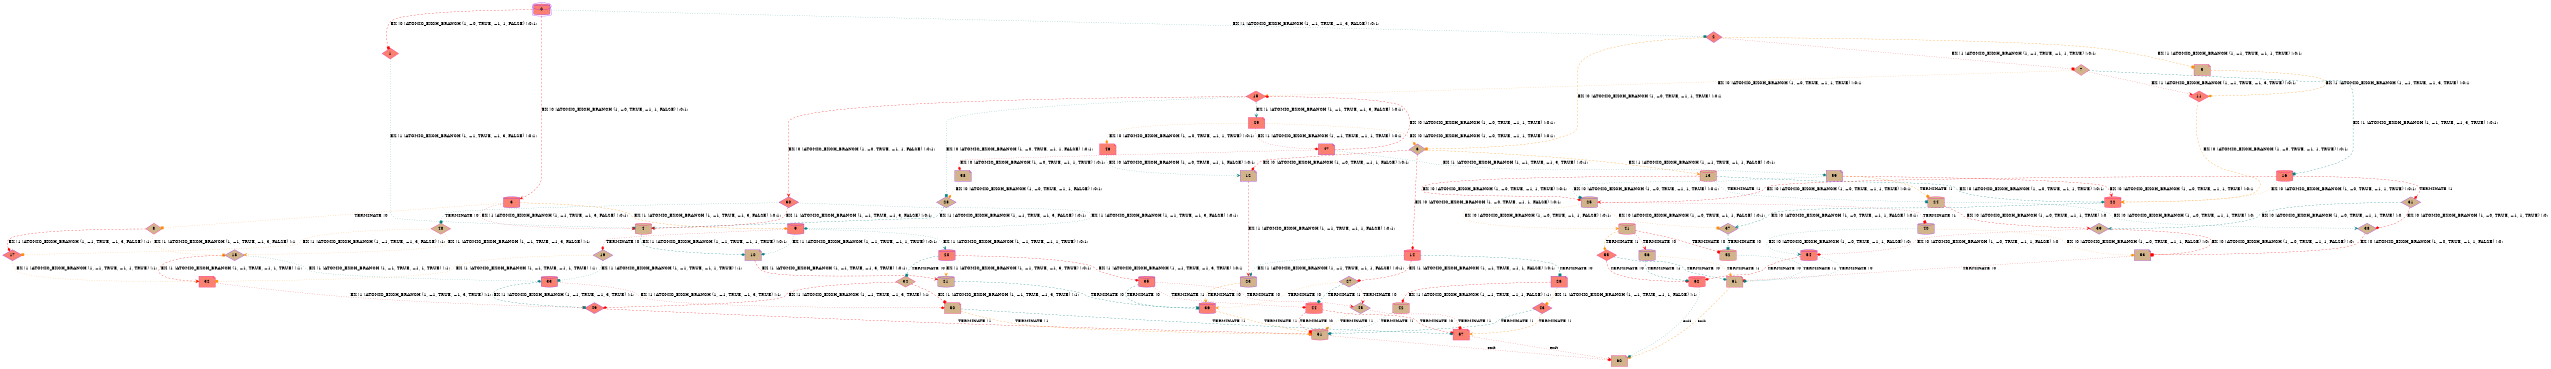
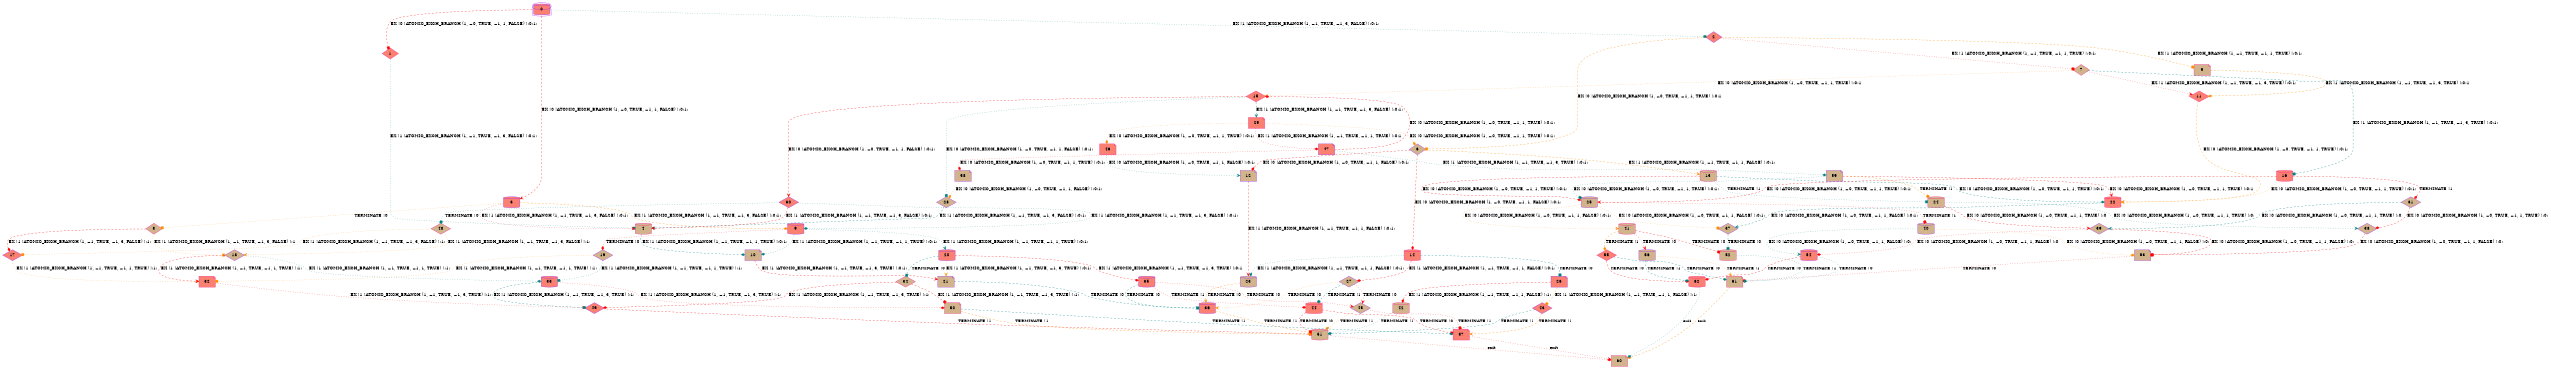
  digraph {
    node [color=purple fillcolor=tan shape=cylinder style=filled]
    edge [arrowhead=diamond color=red style=dashed]
    0 [fillcolor=salmon peripheries=2]
    1 [color=deeppink fillcolor=salmon shape=diamond]
    2 [fillcolor=salmon shape=diamond]
    3 [fillcolor=salmon]
    4 [color=deeppink]
    5 [color=deeppink shape=note]
    6 [shape=diamond]
    7 [color=deeppink shape=diamond]
    8 [color=deeppink shape=diamond]
    9 [fillcolor=salmon]
    10 [shape=note]
    11 [color=deeppink fillcolor=salmon shape=diamond]
    12 [shape=note]
    13 [color=deeppink]
    14 [color=deeppink fillcolor=salmon]
    15 [color=deeppink fillcolor=salmon shape=diamond]
    16 [color=deeppink fillcolor=salmon]
    17 [fillcolor=salmon shape=diamond]
    18 [shape=diamond]
    19 [shape=diamond]
    20 [fillcolor=salmon]
-   21
+   21 [shape=note]
    22 [color=deeppink fillcolor=salmon]
    23
    24 [color=deeppink]
    25
    26 [fillcolor=salmon shape=note]
    27 [shape=diamond]
    28 [shape=diamond]
    29 [color=deeppink fillcolor=salmon shape=note]
    30 [fillcolor=salmon shape=diamond]
    31 [shape=diamond]
    32 [color=deeppink fillcolor=salmon shape=note]
    33 [fillcolor=salmon]
    34 [color=deeppink shape=diamond]
    35 [fillcolor=salmon]
    36 [fillcolor=salmon]
    37 [shape=diamond]
    38 [shape=diamond]
    39 [shape=diamond]
    40
    41 [color=deeppink]
    42 [color=deeppink]
    43 [fillcolor=salmon shape=diamond]
    44 [color=deeppink fillcolor=salmon]
    45 [shape=diamond]
    46 [color=deeppink fillcolor=salmon shape=note]
    47 [fillcolor=salmon shape=note]
    48 [color=deeppink shape=diamond]
    49 [fillcolor=salmon shape=diamond]
    50 [color=deeppink shape=note]
    51 [color=deeppink]
    52 [color=deeppink]
    53 [shape=note]
    54 [fillcolor=salmon]
    55 [color=deeppink fillcolor=salmon shape=diamond]
    56
    57 [color=deeppink fillcolor=salmon shape=note]
    58 [shape=note]
    59 [shape=note]
    60 [color=deeppink shape=note]
    61 [color=deeppink shape=note]
    62 [color=deeppink fillcolor=salmon]
    0 -> 1 [arrowhead=box label="EX !0 !ATOMIC_EXCH_BRANCH (1, +0, TRUE, +1, 1, FALSE) !:0:1:"]
    0 -> 2 [arrowhead=box color=teal label="EX !1 !ATOMIC_EXCH_BRANCH (1, +1, TRUE, +1, 3, FALSE) !:0:1:" style=dotted]
    0 -> 3 [arrowhead=vee label="EX !0 !ATOMIC_EXCH_BRANCH (1, +0, TRUE, +1, 1, FALSE) !:0:1:"]
    1 -> 4 [arrowhead=box color=teal label="EX !1 !ATOMIC_EXCH_BRANCH (1, +1, TRUE, +1, 3, FALSE) !:0:1:" style=dotted]
    2 -> 5 [arrowhead=box color=darkorange label="EX !1 !ATOMIC_EXCH_BRANCH (1, +1, TRUE, +1, 1, TRUE) !:0:1:"]
    2 -> 6 [arrowhead=box color=darkorange label="EX !0 !ATOMIC_EXCH_BRANCH (1, +0, TRUE, +1, 1, TRUE) !:0:1:"]
    2 -> 7 [arrowhead=box label="EX !1 !ATOMIC_EXCH_BRANCH (1, +1, TRUE, +1, 1, TRUE) !:0:1:" style=dotted]
    3 -> 4 [arrowhead=vee label="EX !1 !ATOMIC_EXCH_BRANCH (1, +1, TRUE, +1, 3, FALSE) !:0:1:" style=dotted]
    3 -> 8 [arrowhead=box color=darkorange label="TERMINATE !0" style=dotted]
    3 -> 9 [color=darkorange label="EX !1 !ATOMIC_EXCH_BRANCH (1, +1, TRUE, +1, 3, FALSE) !:0:1:"]
    4 -> 10 [color=teal label="EX !1 !ATOMIC_EXCH_BRANCH (1, +1, TRUE, +1, 1, TRUE) !:0:1:"]
    5 -> 11 [color=darkorange label="EX !1 !ATOMIC_EXCH_BRANCH (1, +1, TRUE, +1, 3, TRUE) !:0:1:"]
    6 -> 12 [label="EX !0 !ATOMIC_EXCH_BRANCH (1, +0, TRUE, +1, 1, FALSE) !:0:1:"]
    6 -> 13 [arrowhead=vee color=darkorange label="EX !1 !ATOMIC_EXCH_BRANCH (1, +1, TRUE, +1, 1, FALSE) !:0:1:"]
    6 -> 14 [label="EX !0 !ATOMIC_EXCH_BRANCH (1, +0, TRUE, +1, 1, FALSE) !:0:1:"]
    7 -> 11 [arrowhead=vee label="EX !1 !ATOMIC_EXCH_BRANCH (1, +1, TRUE, +1, 3, TRUE) !:0:1:" style=dotted]
    7 -> 15 [arrowhead=vee color=darkorange label="EX !0 !ATOMIC_EXCH_BRANCH (1, +0, TRUE, +1, 1, TRUE) !:0:1:" style=dotted]
    7 -> 16 [arrowhead=box color=teal label="EX !1 !ATOMIC_EXCH_BRANCH (1, +1, TRUE, +1, 3, TRUE) !:0:1:"]
    8 -> 17 [label="EX !1 !ATOMIC_EXCH_BRANCH (1, +1, TRUE, +1, 3, FALSE) !:1:"]
    8 -> 18 [arrowhead=box color=darkorange label="EX !1 !ATOMIC_EXCH_BRANCH (1, +1, TRUE, +1, 3, FALSE) !:1:" style=dotted]
    9 -> 10 [color=teal label="EX !1 !ATOMIC_EXCH_BRANCH (1, +1, TRUE, +1, 1, TRUE) !:0:1:" style=dotted]
    9 -> 19 [label="TERMINATE !0" style=dotted]
    9 -> 20 [arrowhead=vee color=teal label="EX !1 !ATOMIC_EXCH_BRANCH (1, +1, TRUE, +1, 1, TRUE) !:0:1:" style=dotted]
    10 -> 21 [arrowhead=vee label="EX !1 !ATOMIC_EXCH_BRANCH (1, +1, TRUE, +1, 3, TRUE) !:0:1:"]
    11 -> 22 [arrowhead=vee color=darkorange label="EX !0 !ATOMIC_EXCH_BRANCH (1, +0, TRUE, +1, 1, TRUE) !:0:1:"]
    12 -> 23 [arrowhead=vee label="EX !1 !ATOMIC_EXCH_BRANCH (1, +1, TRUE, +1, 1, FALSE) !:0:1:"]
    13 -> 22 [color=teal label="EX !0 !ATOMIC_EXCH_BRANCH (1, +0, TRUE, +1, 1, TRUE) !:0:1:"]
    13 -> 24 [arrowhead=box color=teal label="TERMINATE !1" style=dotted]
    13 -> 25 [label="EX !0 !ATOMIC_EXCH_BRANCH (1, +0, TRUE, +1, 1, TRUE) !:0:1:"]
    14 -> 23 [color=teal label="EX !1 !ATOMIC_EXCH_BRANCH (1, +1, TRUE, +1, 1, FALSE) !:0:1:" style=dotted]
    14 -> 26 [arrowhead=box color=teal label="TERMINATE !0"]
    14 -> 27 [label="EX !1 !ATOMIC_EXCH_BRANCH (1, +1, TRUE, +1, 1, FALSE) !:0:1:"]
    15 -> 28 [arrowhead=box color=teal label="EX !0 !ATOMIC_EXCH_BRANCH (1, +0, TRUE, +1, 1, FALSE) !:0:1:" style=dotted]
    15 -> 29 [arrowhead=vee color=teal label="EX !1 !ATOMIC_EXCH_BRANCH (1, +1, TRUE, +1, 3, FALSE) !:0:1:"]
    15 -> 30 [arrowhead=vee label="EX !0 !ATOMIC_EXCH_BRANCH (1, +0, TRUE, +1, 1, FALSE) !:0:1:"]
    16 -> 22 [arrowhead=vee color=darkorange label="EX !0 !ATOMIC_EXCH_BRANCH (1, +0, TRUE, +1, 1, TRUE) !:0:1:" style=dotted]
    16 -> 25 [arrowhead=vee label="EX !0 !ATOMIC_EXCH_BRANCH (1, +0, TRUE, +1, 1, TRUE) !:0:1:"]
    16 -> 31 [label="TERMINATE !1"]
    17 -> 32 [arrowhead=vee color=darkorange label="EX !1 !ATOMIC_EXCH_BRANCH (1, +1, TRUE, +1, 1, TRUE) !:1:" style=dotted]
    18 -> 32 [arrowhead=vee label="EX !1 !ATOMIC_EXCH_BRANCH (1, +1, TRUE, +1, 1, TRUE) !:1:"]
    18 -> 33 [color=teal label="EX !1 !ATOMIC_EXCH_BRANCH (1, +1, TRUE, +1, 1, TRUE) !:1:" style=dotted]
    19 -> 32 [arrowhead=box color=darkorange label="EX !1 !ATOMIC_EXCH_BRANCH (1, +1, TRUE, +1, 1, TRUE) !:1:" style=dotted]
    19 -> 33 [arrowhead=box color=teal label="EX !1 !ATOMIC_EXCH_BRANCH (1, +1, TRUE, +1, 1, TRUE) !:1:" style=dotted]
    20 -> 21 [arrowhead=vee color=darkorange label="EX !1 !ATOMIC_EXCH_BRANCH (1, +1, TRUE, +1, 3, TRUE) !:0:1:" style=dotted]
    20 -> 34 [arrowhead=box color=teal label="TERMINATE !0"]
    20 -> 35 [label="EX !1 !ATOMIC_EXCH_BRANCH (1, +1, TRUE, +1, 3, TRUE) !:0:1:"]
    21 -> 36 [arrowhead=vee color=teal label="TERMINATE !0"]
    22 -> 37 [arrowhead=vee color=teal label="EX !0 !ATOMIC_EXCH_BRANCH (1, +0, TRUE, +1, 1, FALSE) !:0:1:"]
    23 -> 36 [arrowhead=vee color=darkorange label="TERMINATE !0"]
    24 -> 38 [arrowhead=vee color=teal label="EX !0 !ATOMIC_EXCH_BRANCH (1, +0, TRUE, +1, 1, TRUE) !:0:" style=dotted]
    24 -> 39 [arrowhead=vee label="EX !0 !ATOMIC_EXCH_BRANCH (1, +0, TRUE, +1, 1, TRUE) !:0:"]
    25 -> 37 [arrowhead=box color=darkorange label="EX !0 !ATOMIC_EXCH_BRANCH (1, +0, TRUE, +1, 1, FALSE) !:0:1:" style=dotted]
    25 -> 40 [arrowhead=box label="TERMINATE !1" style=dotted]
    25 -> 41 [arrowhead=vee color=darkorange label="EX !0 !ATOMIC_EXCH_BRANCH (1, +0, TRUE, +1, 1, FALSE) !:0:1:" style=dotted]
    26 -> 42 [label="EX !1 !ATOMIC_EXCH_BRANCH (1, +1, TRUE, +1, 1, FALSE) !:1:"]
    26 -> 43 [arrowhead=box color=darkorange label="EX !1 !ATOMIC_EXCH_BRANCH (1, +1, TRUE, +1, 1, FALSE) !:1:"]
    27 -> 36 [arrowhead=vee color=darkorange label="TERMINATE !0" style=dotted]
    27 -> 44 [arrowhead=box color=teal label="TERMINATE !1"]
    27 -> 45 [arrowhead=vee label="TERMINATE !0" style=dotted]
    28 -> 4 [color=teal label="EX !1 !ATOMIC_EXCH_BRANCH (1, +1, TRUE, +1, 3, FALSE) !:0:1:"]
    29 -> 6 [color=darkorange label="EX !0 !ATOMIC_EXCH_BRANCH (1, +0, TRUE, +1, 1, TRUE) !:0:1:" style=dotted]
    29 -> 46 [color=darkorange label="EX !0 !ATOMIC_EXCH_BRANCH (1, +0, TRUE, +1, 1, TRUE) !:0:1:" style=dotted]
    29 -> 47 [label="EX !1 !ATOMIC_EXCH_BRANCH (1, +1, TRUE, +1, 1, TRUE) !:0:1:" style=dotted]
    30 -> 4 [arrowhead=vee label="EX !1 !ATOMIC_EXCH_BRANCH (1, +1, TRUE, +1, 3, FALSE) !:0:1:"]
    30 -> 9 [color=teal label="EX !1 !ATOMIC_EXCH_BRANCH (1, +1, TRUE, +1, 3, FALSE) !:0:1:" style=dotted]
    30 -> 48 [arrowhead=box color=teal label="TERMINATE !0" style=dotted]
    31 -> 38 [label="EX !0 !ATOMIC_EXCH_BRANCH (1, +0, TRUE, +1, 1, TRUE) !:0:"]
    31 -> 39 [arrowhead=vee color=teal label="EX !0 !ATOMIC_EXCH_BRANCH (1, +0, TRUE, +1, 1, TRUE) !:0:"]
    32 -> 49 [arrowhead=vee label="EX !1 !ATOMIC_EXCH_BRANCH (1, +1, TRUE, +1, 3, TRUE) !:1:" style=dotted]
    33 -> 49 [arrowhead=box color=teal label="EX !1 !ATOMIC_EXCH_BRANCH (1, +1, TRUE, +1, 3, TRUE) !:1:"]
    33 -> 50 [label="EX !1 !ATOMIC_EXCH_BRANCH (1, +1, TRUE, +1, 3, TRUE) !:1:" style=dotted]
    34 -> 49 [label="EX !1 !ATOMIC_EXCH_BRANCH (1, +1, TRUE, +1, 3, TRUE) !:1:"]
    34 -> 50 [arrowhead=box label="EX !1 !ATOMIC_EXCH_BRANCH (1, +1, TRUE, +1, 3, TRUE) !:1:"]
    35 -> 36 [arrowhead=box color=teal label="TERMINATE !0"]
    35 -> 44 [label="TERMINATE !1" style=dotted]
    35 -> 45 [arrowhead=vee label="TERMINATE !0" style=dotted]
    36 -> 51 [arrowhead=vee color=darkorange label="TERMINATE !1"]
    37 -> 52 [arrowhead=box color=teal label="TERMINATE !0"]
    38 -> 53 [arrowhead=box label="EX !0 !ATOMIC_EXCH_BRANCH (1, +0, TRUE, +1, 1, FALSE) !:0:"]
    39 -> 53 [arrowhead=box label="EX !0 !ATOMIC_EXCH_BRANCH (1, +0, TRUE, +1, 1, FALSE) !:0:"]
    39 -> 54 [label="EX !0 !ATOMIC_EXCH_BRANCH (1, +0, TRUE, +1, 1, FALSE) !:0:" style=dotted]
    40 -> 53 [color=darkorange label="EX !0 !ATOMIC_EXCH_BRANCH (1, +0, TRUE, +1, 1, FALSE) !:0:" style=dotted]
    40 -> 54 [arrowhead=vee color=teal label="EX !0 !ATOMIC_EXCH_BRANCH (1, +0, TRUE, +1, 1, FALSE) !:0:" style=dotted]
    41 -> 52 [arrowhead=box label="TERMINATE !0"]
    41 -> 55 [color=darkorange label="TERMINATE !1"]
    41 -> 56 [arrowhead=vee label="TERMINATE !0" style=dotted]
    42 -> 51 [color=teal label="TERMINATE !1" style=dotted]
    43 -> 51 [arrowhead=vee color=teal label="TERMINATE !1"]
    43 -> 57 [arrowhead=vee color=darkorange label="TERMINATE !1"]
    44 -> 51 [arrowhead=box label="TERMINATE !0"]
    44 -> 57 [arrowhead=box label="TERMINATE !0"]
    45 -> 51 [color=darkorange label="TERMINATE !1" style=dotted]
    45 -> 57 [arrowhead=box label="TERMINATE !1" style=dotted]
    46 -> 12 [arrowhead=vee color=teal label="EX !0 !ATOMIC_EXCH_BRANCH (1, +0, TRUE, +1, 1, FALSE) !:0:1:" style=dotted]
    47 -> 15 [label="EX !0 !ATOMIC_EXCH_BRANCH (1, +0, TRUE, +1, 1, TRUE) !:0:1:"]
    47 -> 58 [label="EX !0 !ATOMIC_EXCH_BRANCH (1, +0, TRUE, +1, 1, TRUE) !:0:1:" style=dotted]
    47 -> 59 [color=teal label="EX !1 !ATOMIC_EXCH_BRANCH (1, +1, TRUE, +1, 3, TRUE) !:0:1:" style=dotted]
    48 -> 17 [arrowhead=box color=darkorange label="EX !1 !ATOMIC_EXCH_BRANCH (1, +1, TRUE, +1, 3, FALSE) !:1:" style=dotted]
    48 -> 18 [arrowhead=vee color=darkorange label="EX !1 !ATOMIC_EXCH_BRANCH (1, +1, TRUE, +1, 3, FALSE) !:1:" style=dotted]
    49 -> 51 [arrowhead=box label="TERMINATE !1"]
    50 -> 51 [color=darkorange label="TERMINATE !1"]
    50 -> 57 [color=teal label="TERMINATE !1"]
    51 -> 60 [label=exit style=dotted]
    52 -> 61 [color=teal label="TERMINATE !1" style=dotted]
    53 -> 61 [arrowhead=box label="TERMINATE !0" style=dotted]
    54 -> 61 [color=teal label="TERMINATE !0" style=dotted]
    54 -> 62 [label="TERMINATE !0"]
    55 -> 61 [color=teal label="TERMINATE !0"]
    55 -> 62 [label="TERMINATE !0"]
    56 -> 61 [arrowhead=vee color=darkorange label="TERMINATE !1" style=dotted]
    56 -> 62 [color=teal label="TERMINATE !1"]
    57 -> 60 [arrowhead=vee label=exit style=dotted]
    58 -> 28 [color=darkorange label="EX !0 !ATOMIC_EXCH_BRANCH (1, +0, TRUE, +1, 1, FALSE) !:0:1:" style=dotted]
    59 -> 22 [arrowhead=vee label="EX !0 !ATOMIC_EXCH_BRANCH (1, +0, TRUE, +1, 1, TRUE) !:0:1:"]
    59 -> 24 [arrowhead=box color=darkorange label="TERMINATE !1"]
    59 -> 25 [arrowhead=box color=teal label="EX !0 !ATOMIC_EXCH_BRANCH (1, +0, TRUE, +1, 1, TRUE) !:0:1:" style=dotted]
    61 -> 60 [color=darkorange label=exit]
    62 -> 60 [color=teal label=exit style=dotted]
  }
